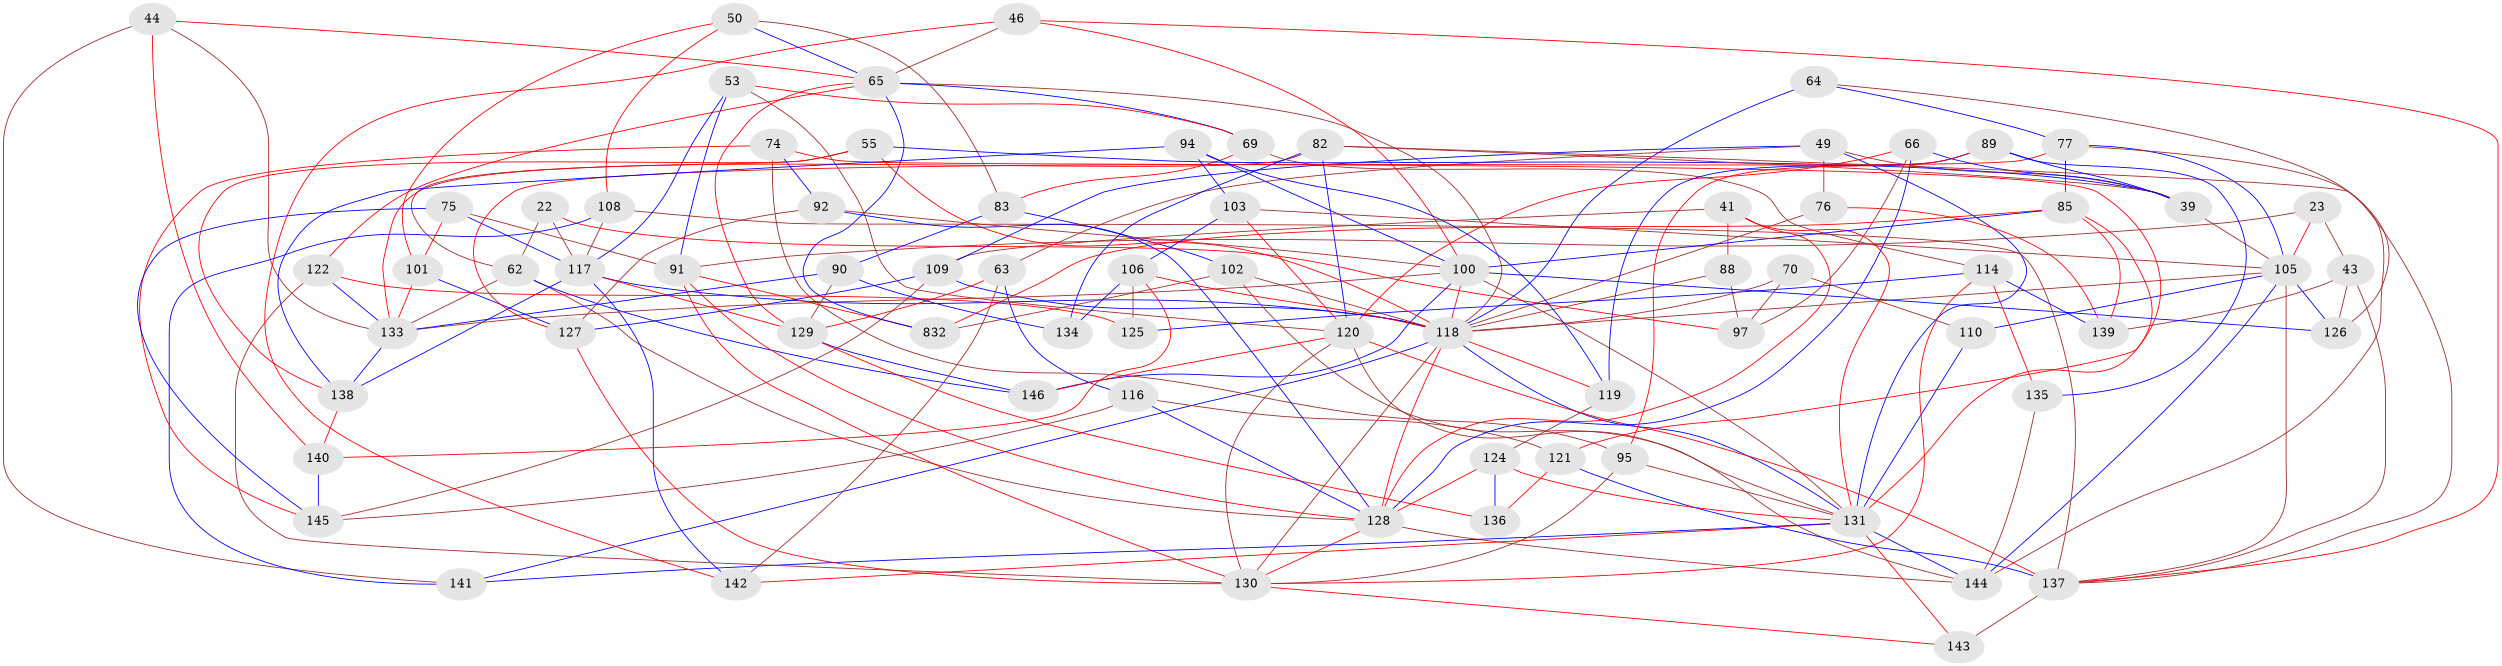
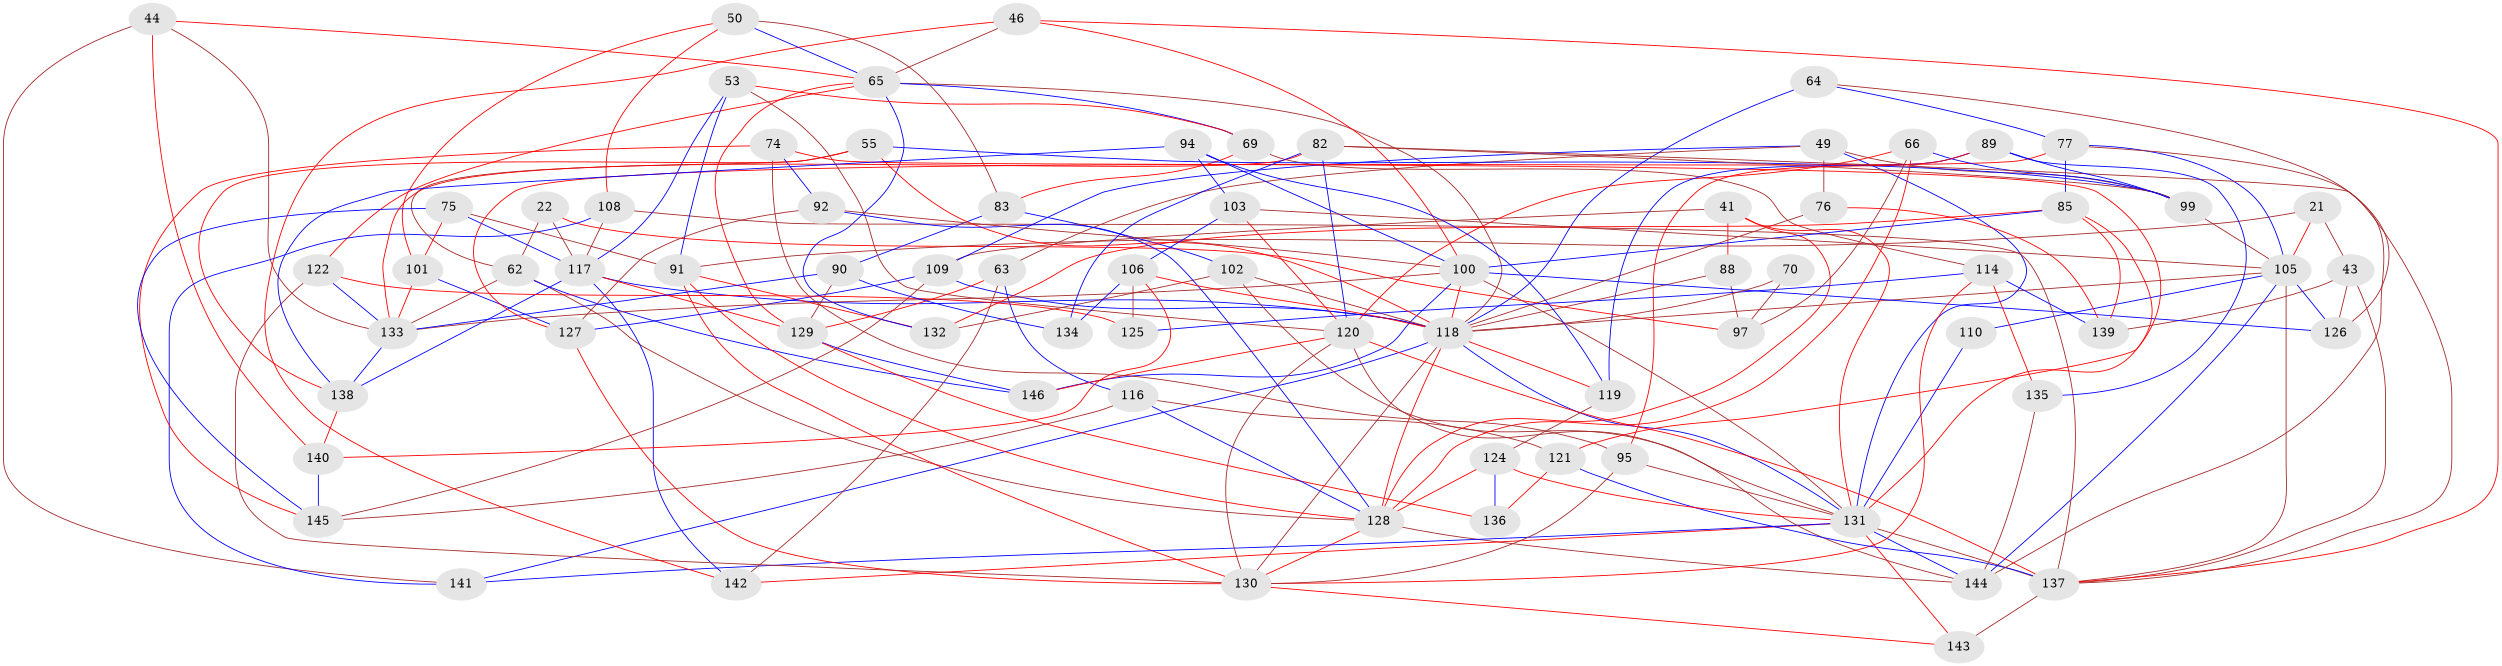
  graph {
    fontname="DejaVu Serif"
    node [color=gray90 fontname="DejaVu Serif" style=filled]
    edge [color=brown fontname="DejaVu Serif"]
    62 [super="+13"]
    128 [super="+4+14+73+28"]
    133 [super="+33"]
    146 [super="+15+107"]
    22
    97
    117 [super="+24+9"]
    142
    118 [super="+115+112"]
    138 [super="+93"]
    129 [super="+51+42"]
-   23
+   23 [label=21]
    43
    91 [super="+68"]
    105 [super="+5+38+52+72"]
    126
    137 [super="+104+8+54"]
    139
-   132 [label=832]
+   132
    130 [super="+40+48"]
    110
    144 [super="+87+123"]
    41
    88
    109 [super="+32"]
    131 [super="+81+86"]
    145 [super="+37"]
    127 [super="+113"]
    141
    143 [super="+59"]
    65 [super="+30+58"]
    69
    122
    44
    140
    46
    100 [super="+17+56+80"]
    49 [super="+26"]
    63
    76
-   99 [super="+16+96" label=39]
+   99 [super="+16+96"]
    116
    50
    83
    101
    108
    90
    102
    53
    120 [super="+31+84+45"]
    114 [super="+7"]
    55
    119
    121
    136
    77 [super="+35"]
    85 [super="+47"]
    64
    125
    66
    135
    70
    74
    92
    95
    75
    82 [super="+67"]
    134
    89
    124
    94
    103
    106 [super="+79"]
    62 -- 128
    62 -- 133
    62 -- 146 [color=blue]
    128 -- 130 [color=red]
    128 -- 144
    133 -- 138 [color=blue]
    22 -- 62 [weight=2]
    22 -- 97 [color=red]
    22 -- 117
    117 -- 142 [color=blue]
    117 -- 118 [color=blue]
    117 -- 138 [color=blue weight=2]
    117 -- 129 [color=red weight=2]
    118 -- 128 [color=red weight=4]
    118 -- 130 [weight=2]
    118 -- 131 [color=blue]
    118 -- 141 [color=blue]
    118 -- 119 [color=red]
    138 -- 140 [color=red]
    129 -- 146 [color=blue weight=2]
    129 -- 136 [color=red]
    23 -- 43
    23 -- 91 [weight=2]
    23 -- 105 [color=red]
    43 -- 126
    43 -- 137
    43 -- 139
    91 -- 128 [color=red weight=2]
    91 -- 132 [color=red]
    91 -- 130 [color=red]
    105 -- 118
    105 -- 126 [color=blue]
    105 -- 137 [weight=3]
    105 -- 110 [color=blue weight=2]
    105 -- 144 [color=blue]
    137 -- 143 [weight=3]
    130 -- 143 [color=red weight=2]
    110 -- 131 [color=blue]
    41 -- 128 [color=red]
    41 -- 88 [color=red]
    41 -- 109
    41 -- 131 [color=red]
    88 -- 97
    88 -- 118
    109 -- 118 [color=blue]
    109 -- 145 [weight=2]
    109 -- 127 [color=blue]
    131 -- 142 [color=red]
+   131 -- 137 [weight=3]
    131 -- 144 [color=blue weight=2]
    131 -- 141 [color=blue]
    131 -- 143 [color=red]
    127 -- 130 [color=red weight=2]
    65 -- 118
    65 -- 129 [color=red]
    65 -- 132 [color=blue]
    65 -- 69 [color=blue]
    65 -- 122 [color=red]
    69 -- 83 [color=red]
    69 -- 114
    122 -- 133 [color=blue]
    122 -- 130
    122 -- 125 [color=red]
    44 -- 133
    44 -- 141
    44 -- 65 [color=red]
    44 -- 140 [color=red]
    140 -- 145 [color=blue]
    46 -- 142 [color=red]
    46 -- 137 [color=red]
    46 -- 65
    46 -- 100 [color=red]
    100 -- 133
    100 -- 146 [color=blue weight=3]
    100 -- 118 [color=red]
    100 -- 126 [color=blue]
    100 -- 131 [weight=2]
    49 -- 109 [color=blue]
    49 -- 131 [color=blue]
    49 -- 63
    49 -- 76 [weight=2]
    49 -- 99
    63 -- 142
    63 -- 129 [color=red]
    63 -- 116 [color=blue]
    76 -- 118
    76 -- 139 [color=red]
    99 -- 105 [weight=3]
    116 -- 128 [color=blue]
    116 -- 145
    116 -- 121
    50 -- 65 [color=blue]
    50 -- 83
    50 -- 101 [color=red]
    50 -- 108 [color=red]
    83 -- 90 [color=blue]
    83 -- 102 [color=blue]
    101 -- 133 [color=red]
    101 -- 127 [color=blue]
    108 -- 117
    108 -- 137
    108 -- 141 [color=blue]
    90 -- 133 [color=blue]
    90 -- 129
    90 -- 134 [color=blue]
    102 -- 118
    102 -- 132
    102 -- 131
    53 -- 117 [color=blue]
    53 -- 91 [color=blue]
    53 -- 69 [color=red]
    53 -- 120
    120 -- 146 [color=red weight=2]
    120 -- 137 [color=red weight=2]
    120 -- 130
    120 -- 144
    114 -- 139 [color=blue]
    114 -- 130 [color=red]
    114 -- 125 [color=blue weight=2]
    114 -- 135 [color=red]
    55 -- 62
    55 -- 118 [color=red]
    55 -- 138 [color=red]
    55 -- 99 [color=blue]
    119 -- 124
    121 -- 137 [color=blue]
    121 -- 136 [color=red]
    77 -- 105 [color=blue]
    77 -- 144
    77 -- 127 [color=red]
    77 -- 85 [color=blue weight=2]
    85 -- 139 [color=red]
    85 -- 132 [color=red]
    85 -- 131 [color=red]
    85 -- 100 [color=blue]
    64 -- 118 [color=blue weight=2]
    64 -- 126
    64 -- 77 [color=blue]
-   66 -- 128 [color=blue]
+   66 -- 128 [color=red]
    66 -- 97
    66 -- 99 [color=blue]
    66 -- 120 [color=red]
    135 -- 144 [weight=2]
    70 -- 97
    70 -- 118 [weight=2]
-   70 -- 110
    74 -- 145 [color=red]
    74 -- 121 [color=red]
    74 -- 92 [color=blue]
    74 -- 95
    92 -- 128 [color=blue]
    92 -- 127
    92 -- 100
    95 -- 130
    95 -- 131
    75 -- 117 [color=blue]
    75 -- 91
    75 -- 145 [color=blue]
    75 -- 101 [color=red]
    82 -- 133 [color=red]
    82 -- 137
    82 -- 99
    82 -- 120 [color=blue]
    82 -- 134 [color=blue weight=2]
    89 -- 99 [color=blue]
    89 -- 119 [color=blue]
    89 -- 135 [color=blue]
    89 -- 95 [color=red]
    124 -- 128 [color=red]
    124 -- 131 [color=red]
    124 -- 136 [color=blue]
    94 -- 138 [color=blue]
    94 -- 100 [color=blue]
    94 -- 119 [color=blue]
    94 -- 103 [color=blue]
    103 -- 105
    103 -- 120 [color=red]
    103 -- 106 [color=blue]
    106 -- 118 [color=red weight=2]
    106 -- 140 [color=red]
    106 -- 125
    106 -- 134 [color=blue]
  }
